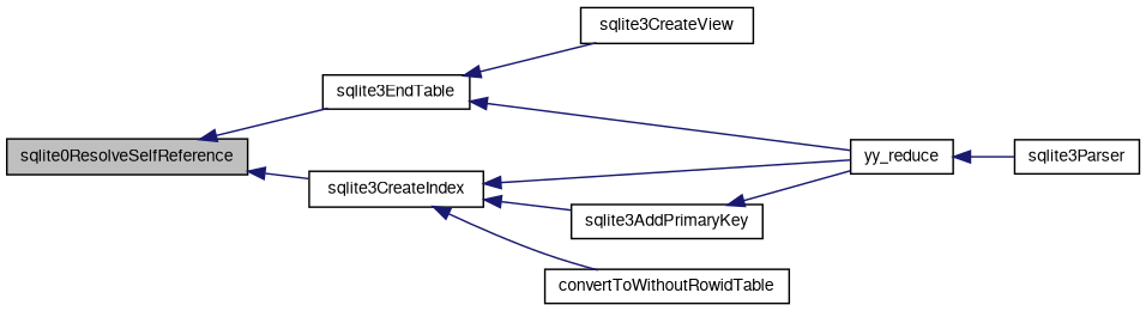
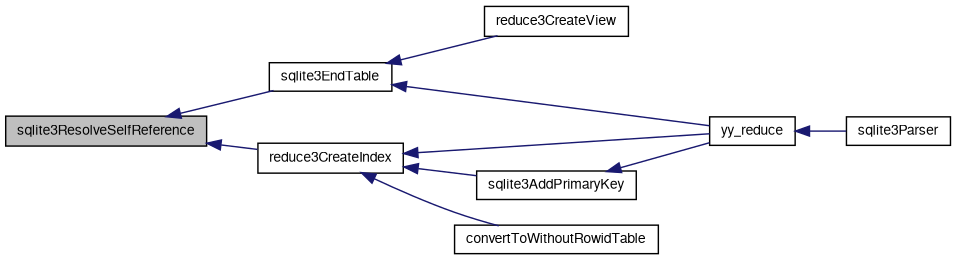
  digraph {
    rankdir=LR
    node [color=black fillcolor=white fontname=FreeSans fontsize=10 shape=record style=filled]
    edge [color=midnightblue dir=back fontname=FreeSans fontsize=10 labelfontname=FreeSans labelfontsize=10 style=solid]
-   n1 [fillcolor=grey75 fontcolor=black height=0.2 label=sqlite0ResolveSelfReference width=0.4]
+   n1 [fillcolor=grey75 fontcolor=black height=0.2 label=sqlite3ResolveSelfReference width=0.4]
    n2 [height=0.2 label=sqlite3EndTable width=0.4]
-   n3 [height=0.2 label=sqlite3CreateIndex width=0.4]
-   n4 [height=0.2 label=sqlite3CreateView width=0.4]
+   n3 [height=0.2 label=reduce3CreateIndex width=0.4]
+   n4 [height=0.2 label=reduce3CreateView width=0.4]
    n5 [height=0.2 label=yy_reduce width=0.4]
    n6 [height=0.2 label=sqlite3AddPrimaryKey width=0.4]
    n7 [height=0.2 label=convertToWithoutRowidTable width=0.4]
    n8 [height=0.2 label=sqlite3Parser width=0.4]
    n1 -> n2
    n1 -> n3
    n2 -> n4
    n2 -> n5
    n3 -> n5
    n3 -> n6
    n3 -> n7
    n5 -> n8
    n6 -> n5
  }
